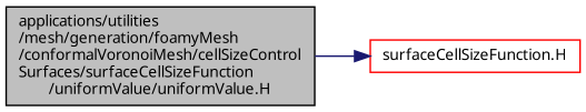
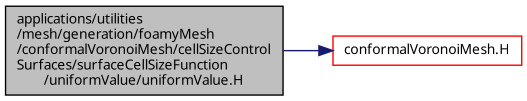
  digraph {
    rankdir=LR
    fontname="Noto Sans"
    node [fontname="Noto Sans" fontsize=10 shape=record]
    n1 [color=black fillcolor=grey75 fontcolor=black height=0.2 label="applications/utilities\l/mesh/generation/foamyMesh\l/conformalVoronoiMesh/cellSizeControl\lSurfaces/surfaceCellSizeFunction\l/uniformValue/uniformValue.H" style=filled width=0.4]
-   n2 [color=red height=0.2 label="surfaceCellSizeFunction.H" width=0.4]
+   n2 [color=red height=0.2 label="conformalVoronoiMesh.H" width=0.4]
    n1 -> n2 [color=midnightblue fontname="Noto Sans" fontsize=10 labelfontname=Helvetica labelfontsize=10 style=solid]
  }
